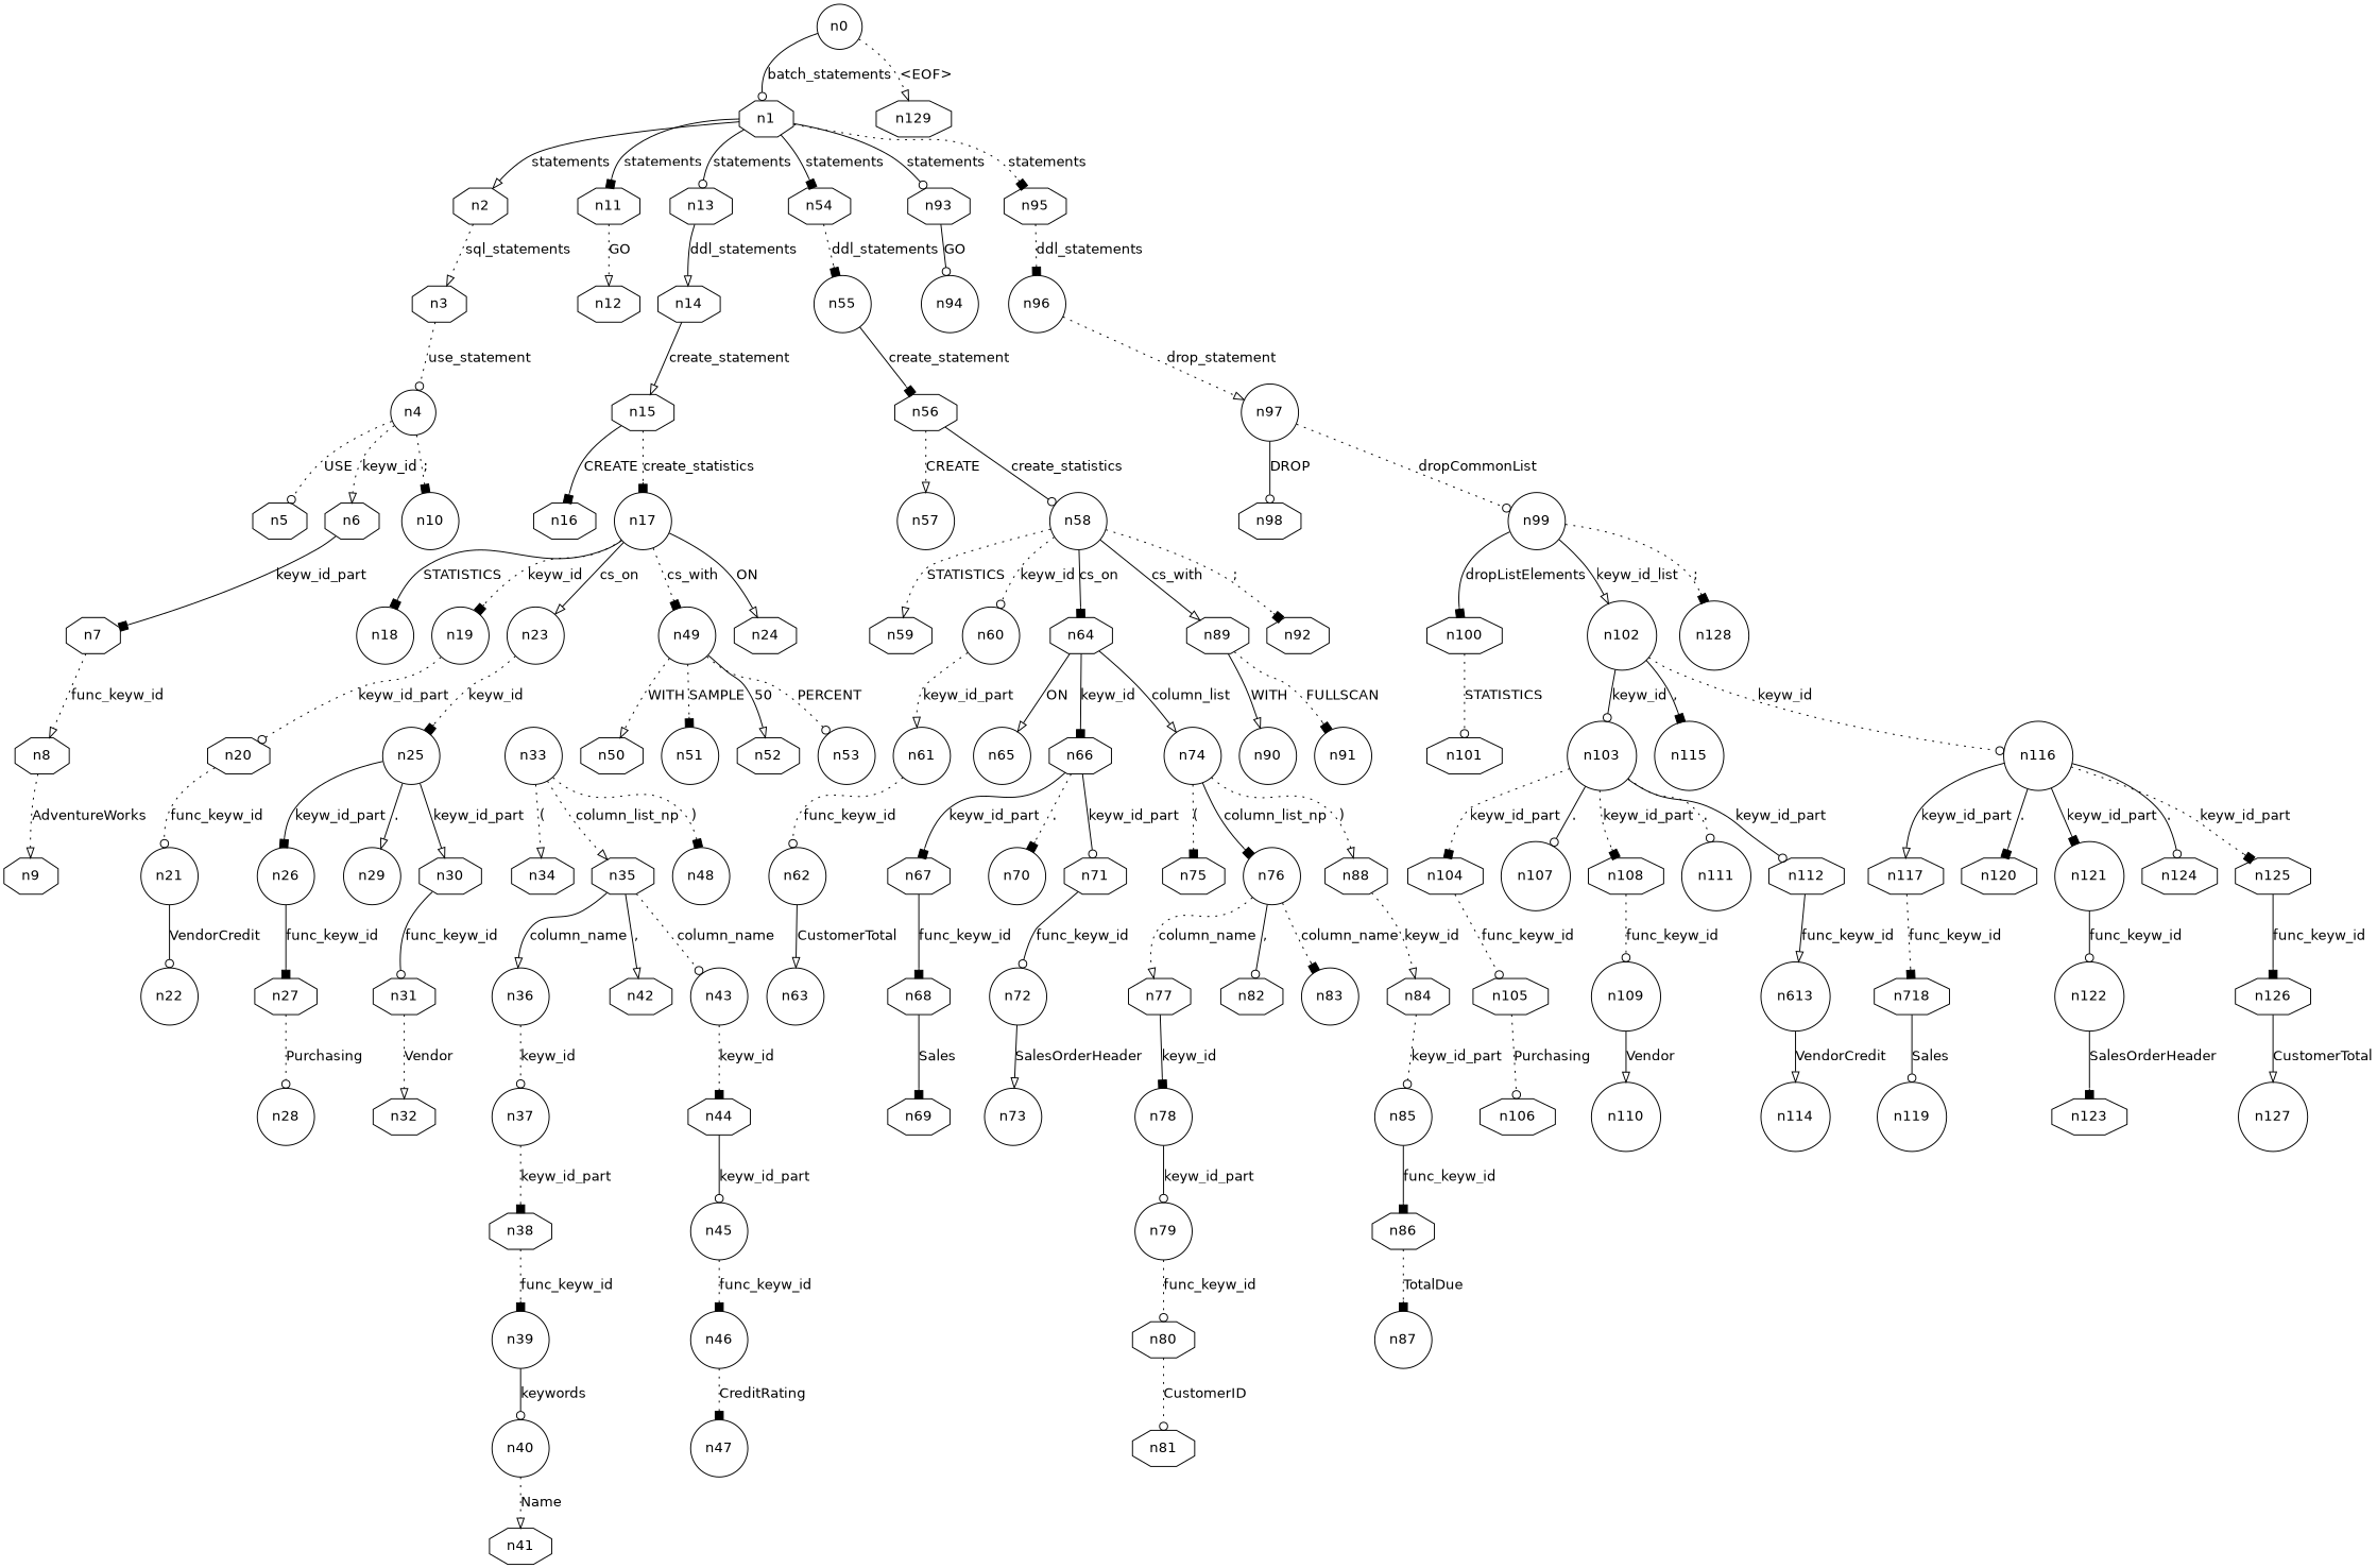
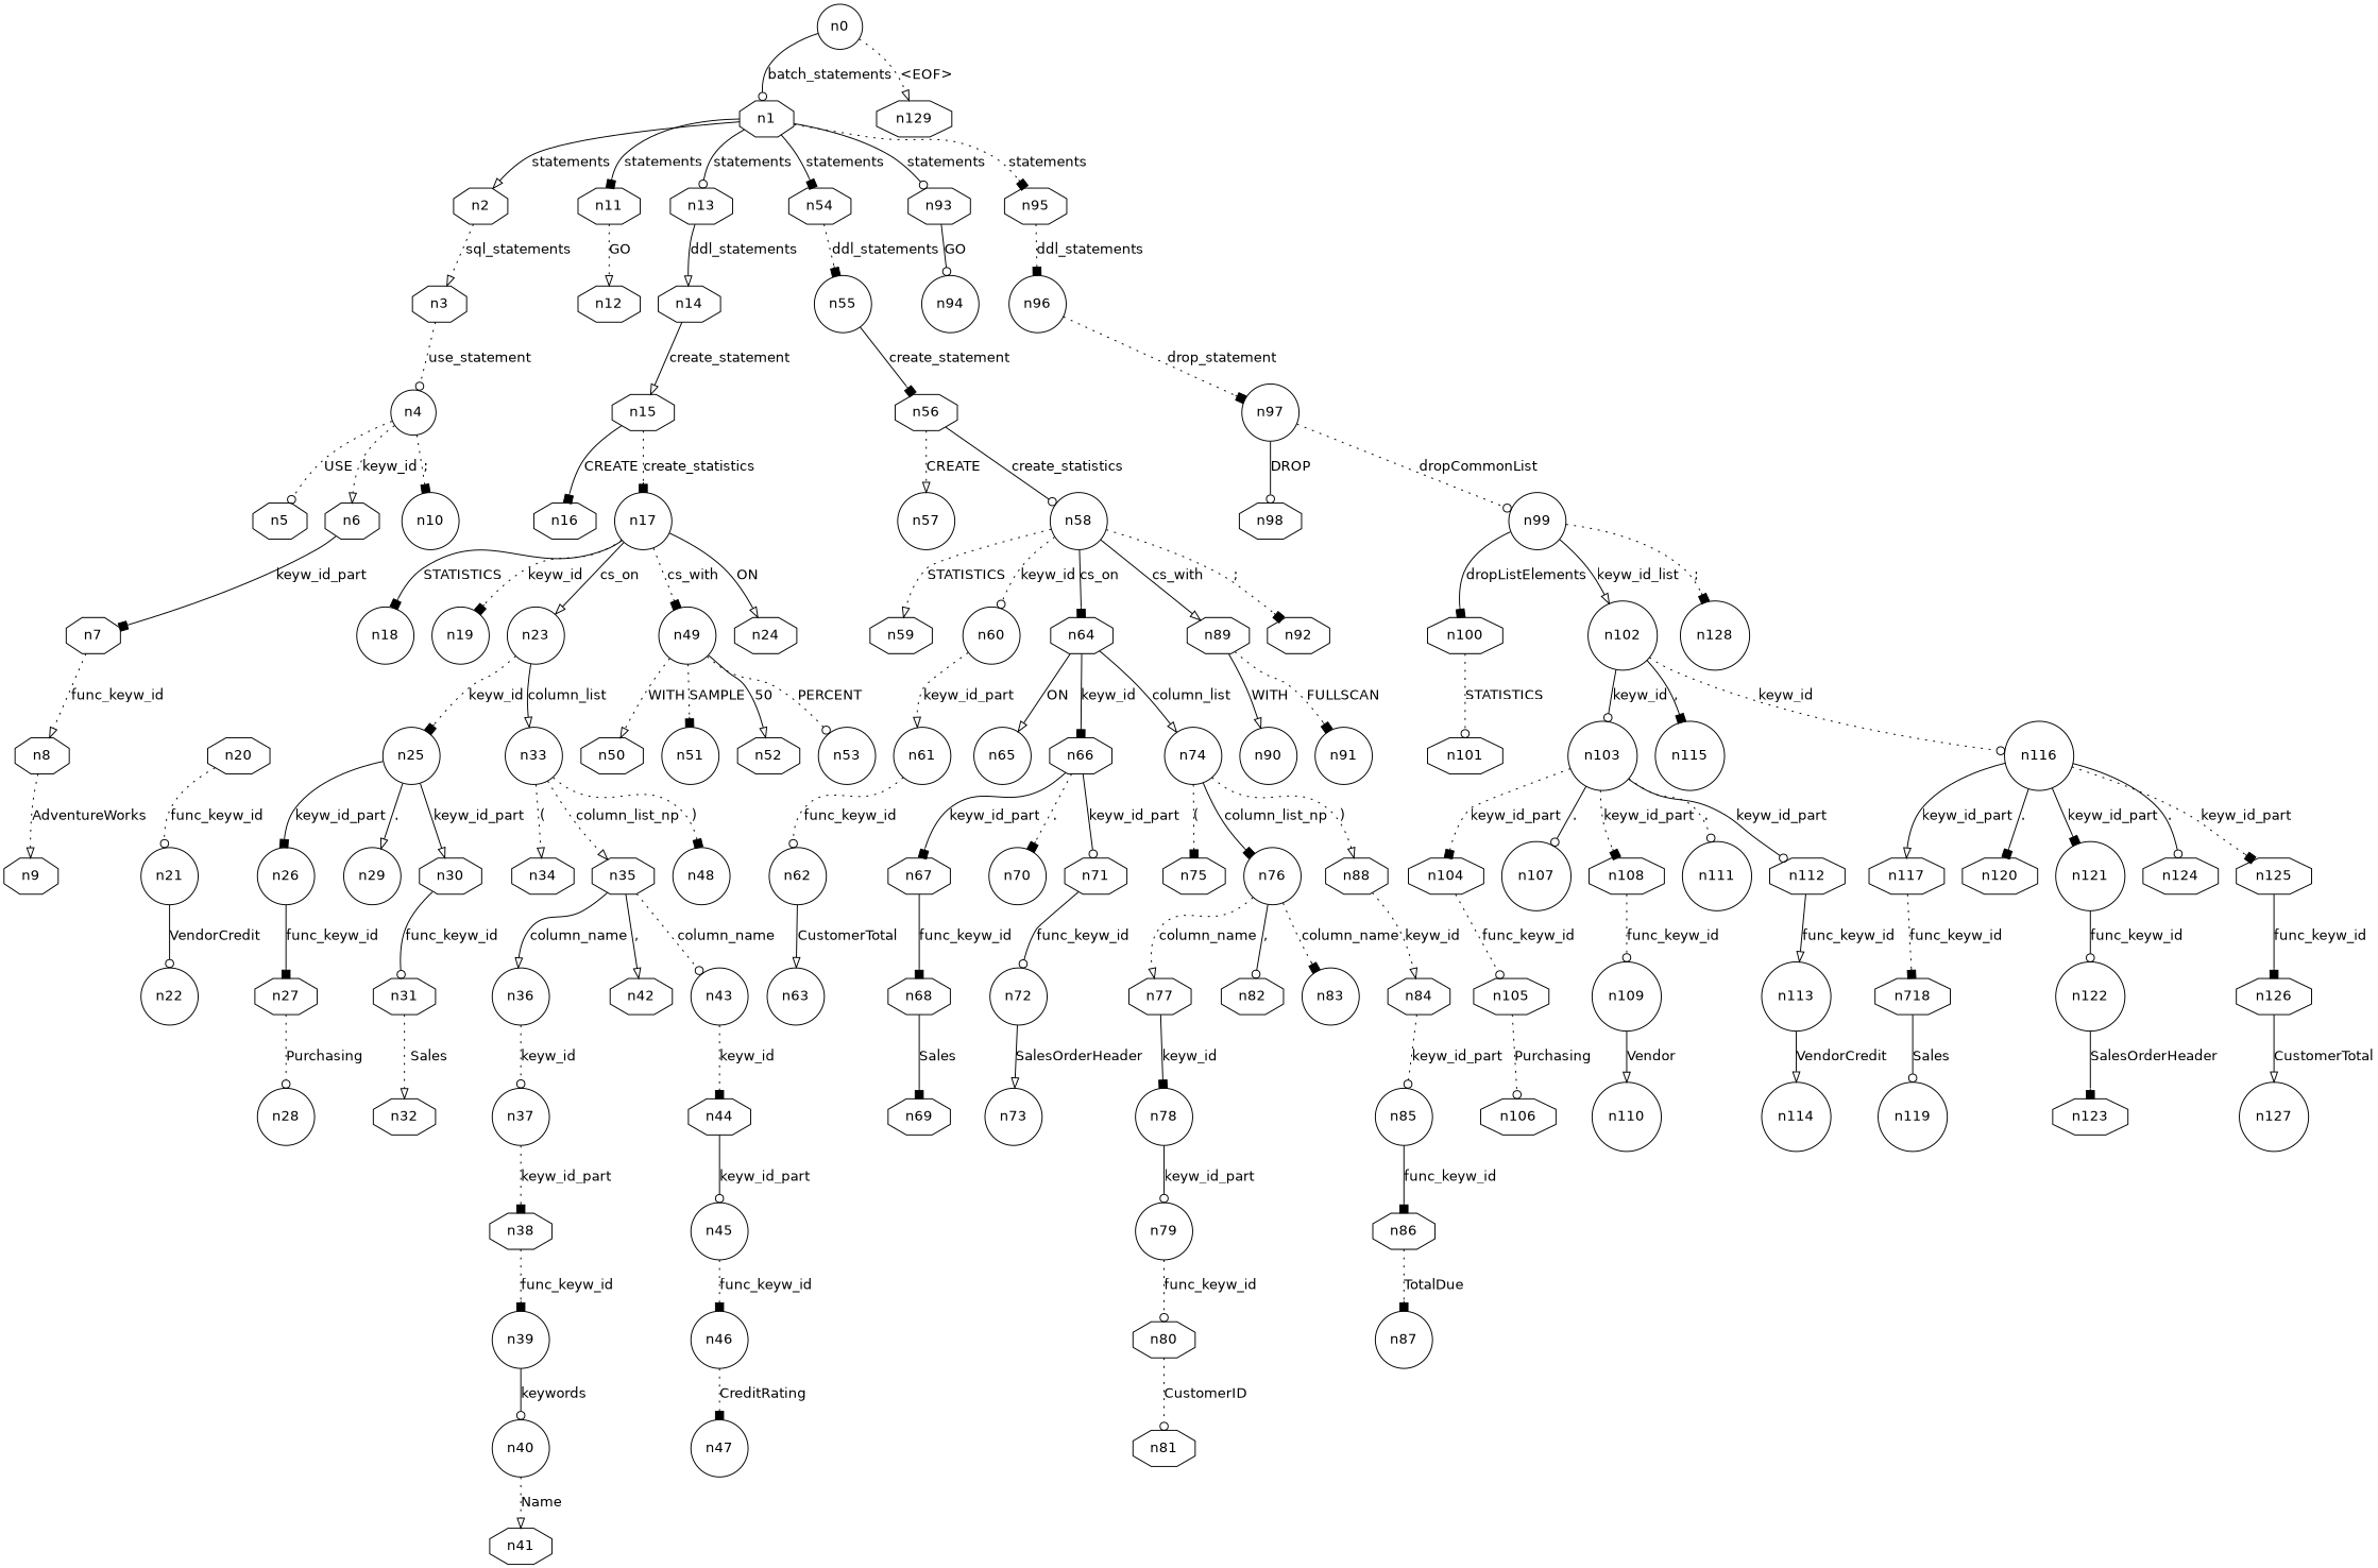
  digraph {
    fontname="DejaVu Sans"
    node [fontname="DejaVu Sans" shape=octagon]
    edge [arrowhead=box fontname="DejaVu Sans" style=solid]
    n1
    n0 [shape=circle]
    n129
    n2
    n11
    n13
    n54
    n93
    n95
    n3
    n12
    n14
    n55 [shape=circle]
    n94 [shape=circle]
    n96 [shape=circle]
    n4 [shape=circle]
    n5
    n6
    n10 [shape=circle]
    n7
    n8
    n9
    n15
    n16
    n17 [shape=circle]
    n18 [shape=circle]
    n19 [shape=circle]
    n23 [shape=circle]
    n49 [shape=circle]
    n24
    n20
    n25 [shape=circle]
    n33 [shape=circle]
    n50
    n51 [shape=circle]
    n52
    n53 [shape=circle]
    n21 [shape=circle]
    n22 [shape=circle]
    n26 [shape=circle]
    n29 [shape=circle]
    n30
    n34
    n35
    n48 [shape=circle]
    n27
    n31
    n28 [shape=circle]
    n32
    n36 [shape=circle]
    n42
    n43 [shape=circle]
    n37 [shape=circle]
    n44
    n38
    n39 [shape=circle]
    n40 [shape=circle]
    n41
    n45 [shape=circle]
    n46 [shape=circle]
    n47 [shape=circle]
    n56
    n57 [shape=circle]
    n58 [shape=circle]
    n59
    n60 [shape=circle]
    n64
    n89
    n92
    n61 [shape=circle]
    n65 [shape=circle]
    n66
    n74 [shape=circle]
    n90 [shape=circle]
    n91 [shape=circle]
    n62 [shape=circle]
    n63 [shape=circle]
    n67
    n70 [shape=circle]
    n71
    n75
    n76 [shape=circle]
    n88
    n68
    n72 [shape=circle]
    n69
    n73 [shape=circle]
    n77
    n82
    n83 [shape=circle]
    n84
    n78 [shape=circle]
    n79 [shape=circle]
    n80
    n81
    n85 [shape=circle]
    n86
    n87 [shape=circle]
    n97 [shape=circle]
    n98
    n99 [shape=circle]
    n100
    n102 [shape=circle]
    n128 [shape=circle]
    n101
    n103 [shape=circle]
    n115 [shape=circle]
    n116 [shape=circle]
    n104
    n107 [shape=circle]
    n108
    n111 [shape=circle]
    n112
    n117
    n120
    n121 [shape=circle]
    n124
    n125
    n105
    n109 [shape=circle]
-   n113 [shape=circle label=n613]
+   n113 [shape=circle]
    n106
    n110 [shape=circle]
    n114 [shape=circle]
    n118 [label=n718]
    n122 [shape=circle]
    n126
    n119 [shape=circle]
    n123
    n127 [shape=circle]
    n1 -> n2 [arrowhead=onormal label=statements]
    n1 -> n11 [label=statements]
    n1 -> n13 [arrowhead=odot label=statements]
    n1 -> n54 [label=statements]
    n1 -> n93 [arrowhead=odot label=statements]
    n1 -> n95 [label=statements style=dotted]
    n0 -> n1 [arrowhead=odot label=batch_statements]
    n0 -> n129 [arrowhead=onormal label="<EOF>" style=dotted]
    n2 -> n3 [arrowhead=onormal label=sql_statements style=dotted]
    n11 -> n12 [arrowhead=onormal label=GO style=dotted]
    n13 -> n14 [arrowhead=onormal label=ddl_statements]
    n54 -> n55 [label=ddl_statements style=dotted]
    n93 -> n94 [arrowhead=odot label=GO]
    n95 -> n96 [label=ddl_statements style=dotted]
    n3 -> n4 [arrowhead=odot label=use_statement style=dotted]
    n14 -> n15 [arrowhead=onormal label=create_statement]
    n55 -> n56 [label=create_statement]
-   n96 -> n97 [arrowhead=onormal label=drop_statement style=dotted]
+   n96 -> n97 [label=drop_statement style=dotted]
    n4 -> n5 [arrowhead=odot label=USE style=dotted]
    n4 -> n6 [arrowhead=onormal label=keyw_id style=dotted]
    n4 -> n10 [label=";" style=dotted]
    n6 -> n7 [label=keyw_id_part]
    n7 -> n8 [arrowhead=onormal label=func_keyw_id style=dotted]
    n8 -> n9 [arrowhead=onormal label=AdventureWorks style=dotted]
    n15 -> n16 [label=CREATE]
    n15 -> n17 [label=create_statistics style=dotted]
    n17 -> n18 [label=STATISTICS]
    n17 -> n19 [label=keyw_id style=dotted]
    n17 -> n23 [arrowhead=onormal label=cs_on]
    n17 -> n49 [label=cs_with style=dotted]
    n17 -> n24 [arrowhead=onormal label=ON]
-   n19 -> n20 [arrowhead=odot label=keyw_id_part style=dotted]
    n23 -> n25 [label=keyw_id style=dotted]
+   n23 -> n33 [arrowhead=onormal label=column_list]
    n49 -> n50 [arrowhead=onormal label=WITH style=dotted]
    n49 -> n51 [label=SAMPLE style=dotted]
    n49 -> n52 [arrowhead=onormal label=50]
    n49 -> n53 [arrowhead=odot label=PERCENT style=dotted]
    n20 -> n21 [arrowhead=odot label=func_keyw_id style=dotted]
    n25 -> n26 [label=keyw_id_part]
    n25 -> n29 [arrowhead=onormal label="."]
    n25 -> n30 [arrowhead=onormal label=keyw_id_part]
    n33 -> n34 [arrowhead=onormal label="(" style=dotted]
    n33 -> n35 [arrowhead=onormal label=column_list_np style=dotted]
    n33 -> n48 [label=")" style=dotted]
    n21 -> n22 [arrowhead=odot label=VendorCredit]
    n26 -> n27 [label=func_keyw_id]
    n30 -> n31 [arrowhead=odot label=func_keyw_id]
    n35 -> n36 [arrowhead=onormal label=column_name]
    n35 -> n42 [arrowhead=onormal label=","]
    n35 -> n43 [arrowhead=odot label=column_name style=dotted]
    n27 -> n28 [arrowhead=odot label=Purchasing style=dotted]
-   n31 -> n32 [arrowhead=onormal label=Vendor style=dotted]
+   n31 -> n32 [arrowhead=onormal label=Sales style=dotted]
    n36 -> n37 [arrowhead=odot label=keyw_id style=dotted]
    n43 -> n44 [label=keyw_id style=dotted]
    n37 -> n38 [label=keyw_id_part style=dotted]
    n44 -> n45 [arrowhead=odot label=keyw_id_part]
    n38 -> n39 [label=func_keyw_id style=dotted]
    n39 -> n40 [arrowhead=odot label=keywords]
    n40 -> n41 [arrowhead=onormal label=Name style=dotted]
    n45 -> n46 [label=func_keyw_id style=dotted]
    n46 -> n47 [label=CreditRating style=dotted]
    n56 -> n57 [arrowhead=onormal label=CREATE style=dotted]
    n56 -> n58 [arrowhead=odot label=create_statistics]
    n58 -> n59 [arrowhead=onormal label=STATISTICS style=dotted]
    n58 -> n60 [arrowhead=odot label=keyw_id style=dotted]
    n58 -> n64 [label=cs_on]
    n58 -> n89 [arrowhead=onormal label=cs_with]
    n58 -> n92 [label=";" style=dotted]
    n60 -> n61 [arrowhead=onormal label=keyw_id_part style=dotted]
    n64 -> n65 [arrowhead=onormal label=ON]
    n64 -> n66 [label=keyw_id]
    n64 -> n74 [arrowhead=onormal label=column_list]
    n89 -> n90 [arrowhead=onormal label=WITH]
    n89 -> n91 [label=FULLSCAN style=dotted]
    n61 -> n62 [arrowhead=odot label=func_keyw_id style=dotted]
    n66 -> n67 [label=keyw_id_part]
    n66 -> n70 [label="." style=dotted]
    n66 -> n71 [arrowhead=odot label=keyw_id_part]
    n74 -> n75 [label="(" style=dotted]
    n74 -> n76 [label=column_list_np]
    n74 -> n88 [arrowhead=onormal label=")" style=dotted]
    n62 -> n63 [arrowhead=onormal label=CustomerTotal]
    n67 -> n68 [label=func_keyw_id]
    n71 -> n72 [arrowhead=odot label=func_keyw_id]
    n76 -> n77 [arrowhead=onormal label=column_name style=dotted]
    n76 -> n82 [arrowhead=odot label=","]
    n76 -> n83 [label=column_name style=dotted]
    n88 -> n84 [arrowhead=onormal label=keyw_id style=dotted]
    n68 -> n69 [label=Sales]
    n72 -> n73 [arrowhead=onormal label=SalesOrderHeader]
    n77 -> n78 [label=keyw_id]
    n84 -> n85 [arrowhead=odot label=keyw_id_part style=dotted]
    n78 -> n79 [arrowhead=odot label=keyw_id_part]
    n79 -> n80 [arrowhead=odot label=func_keyw_id style=dotted]
    n80 -> n81 [arrowhead=odot label=CustomerID style=dotted]
    n85 -> n86 [label=func_keyw_id]
    n86 -> n87 [label=TotalDue style=dotted]
    n97 -> n98 [arrowhead=odot label=DROP]
    n97 -> n99 [arrowhead=odot label=dropCommonList style=dotted]
    n99 -> n100 [label=dropListElements]
    n99 -> n102 [arrowhead=onormal label=keyw_id_list]
    n99 -> n128 [label=";" style=dotted]
    n100 -> n101 [arrowhead=odot label=STATISTICS style=dotted]
    n102 -> n103 [arrowhead=odot label=keyw_id]
    n102 -> n115 [label=","]
    n102 -> n116 [arrowhead=odot label=keyw_id style=dotted]
    n103 -> n104 [label=keyw_id_part style=dotted]
    n103 -> n107 [arrowhead=odot label="."]
    n103 -> n108 [label=keyw_id_part style=dotted]
    n103 -> n111 [arrowhead=odot label="." style=dotted]
    n103 -> n112 [arrowhead=odot label=keyw_id_part]
    n116 -> n117 [arrowhead=onormal label=keyw_id_part]
    n116 -> n120 [label="."]
    n116 -> n121 [label=keyw_id_part]
    n116 -> n124 [arrowhead=odot label="."]
    n116 -> n125 [label=keyw_id_part style=dotted]
    n104 -> n105 [arrowhead=odot label=func_keyw_id style=dotted]
    n108 -> n109 [arrowhead=odot label=func_keyw_id style=dotted]
    n112 -> n113 [arrowhead=onormal label=func_keyw_id]
    n117 -> n118 [label=func_keyw_id style=dotted]
    n121 -> n122 [arrowhead=odot label=func_keyw_id]
    n125 -> n126 [label=func_keyw_id]
    n105 -> n106 [arrowhead=odot label=Purchasing style=dotted]
    n109 -> n110 [arrowhead=onormal label=Vendor]
    n113 -> n114 [arrowhead=onormal label=VendorCredit]
    n118 -> n119 [arrowhead=odot label=Sales]
    n122 -> n123 [label=SalesOrderHeader]
    n126 -> n127 [arrowhead=onormal label=CustomerTotal]
  }
